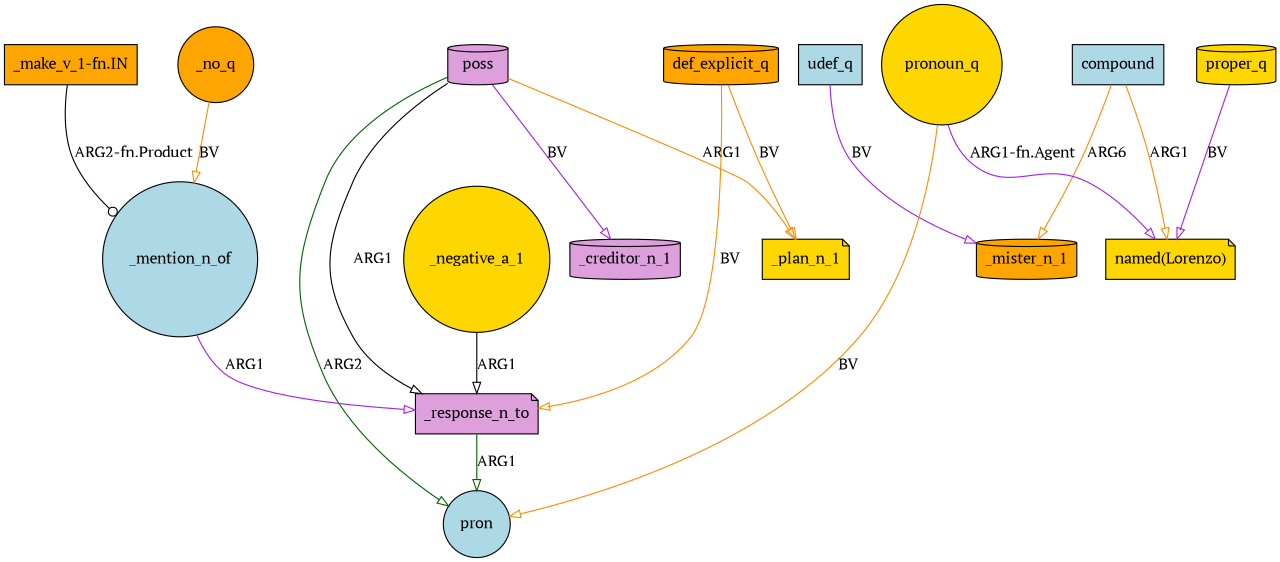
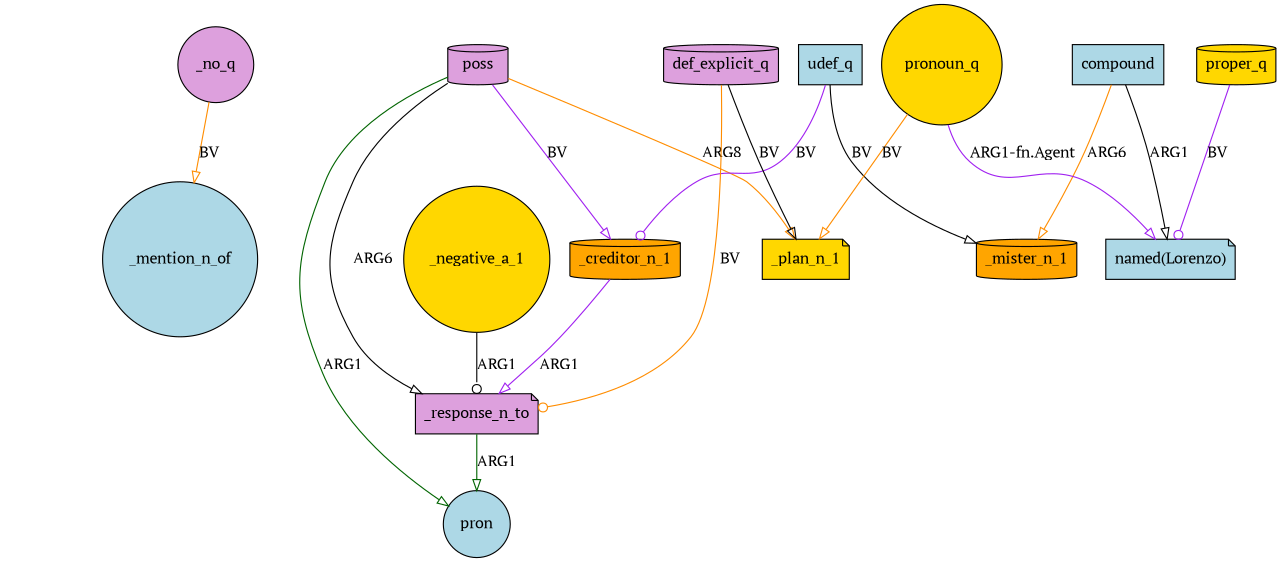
  digraph {
    fontname="PT Serif"
    node [fillcolor=plum fontname="PT Serif" shape=cylinder style=filled]
    edge [arrowhead=onormal color=darkorange fontname="PT Serif"]
    _plan_n_1 [fillcolor=gold shape=note]
    poss
-   _creditor_n_1
+   _creditor_n_1 [fillcolor=orange]
    _response_n_to [shape=note]
    pron [fillcolor=lightblue shape=circle]
    udef_q [fillcolor=lightblue shape=box]
    _mister_n_1 [fillcolor=orange]
    _negative_a_1 [fillcolor=gold shape=circle]
    compound [fillcolor=lightblue shape=box]
-   "named(Lorenzo)" [fillcolor=gold shape=note]
-   def_explicit_q [fillcolor=orange]
+   "named(Lorenzo)" [fillcolor=lightblue shape=note]
+   def_explicit_q
    _mention_n_of [fillcolor=lightblue shape=circle]
-   _no_q [fillcolor=orange shape=circle]
+   _no_q [shape=circle]
    pronoun_q [fillcolor=gold shape=circle]
-   "_make_v_1-fn.IN" [fillcolor=orange shape=box]
    proper_q [fillcolor=gold]
-   poss -> _plan_n_1 [label=ARG1]
+   poss -> _plan_n_1 [label=ARG8]
    poss -> _creditor_n_1 [color=purple label=BV]
-   poss -> _response_n_to [color=black label=ARG1]
-   poss -> pron [color=darkgreen label=ARG2]
+   poss -> _response_n_to [color=black label=ARG6]
+   poss -> pron [color=darkgreen label=ARG1]
    _response_n_to -> pron [color=darkgreen label=ARG1]
-   udef_q -> _mister_n_1 [color=purple label=BV]
-   _negative_a_1 -> _response_n_to [color=black label=ARG1]
+   udef_q -> _creditor_n_1 [arrowhead=odot color=purple label=BV]
+   udef_q -> _mister_n_1 [color=black label=BV]
+   _negative_a_1 -> _response_n_to [arrowhead=odot color=black label=ARG1]
    compound -> _mister_n_1 [label=ARG6]
-   compound -> "named(Lorenzo)" [label=ARG1]
-   def_explicit_q -> _plan_n_1 [label=BV]
-   def_explicit_q -> _response_n_to [label=BV]
-   _mention_n_of -> _response_n_to [color=purple label=ARG1]
+   compound -> "named(Lorenzo)" [color=black label=ARG1]
+   def_explicit_q -> _plan_n_1 [color=black label=BV]
+   def_explicit_q -> _response_n_to [arrowhead=odot label=BV]
+   _creditor_n_1 -> _response_n_to [color=purple label=ARG1]
    _no_q -> _mention_n_of [label=BV]
-   pronoun_q -> pron [label=BV]
+   pronoun_q -> _plan_n_1 [label=BV]
    pronoun_q -> "named(Lorenzo)" [color=purple label="ARG1-fn.Agent"]
-   "_make_v_1-fn.IN" -> _mention_n_of [arrowhead=odot color=black label="ARG2-fn.Product"]
-   proper_q -> "named(Lorenzo)" [color=purple label=BV]
+   proper_q -> "named(Lorenzo)" [arrowhead=odot color=purple label=BV]
  }
